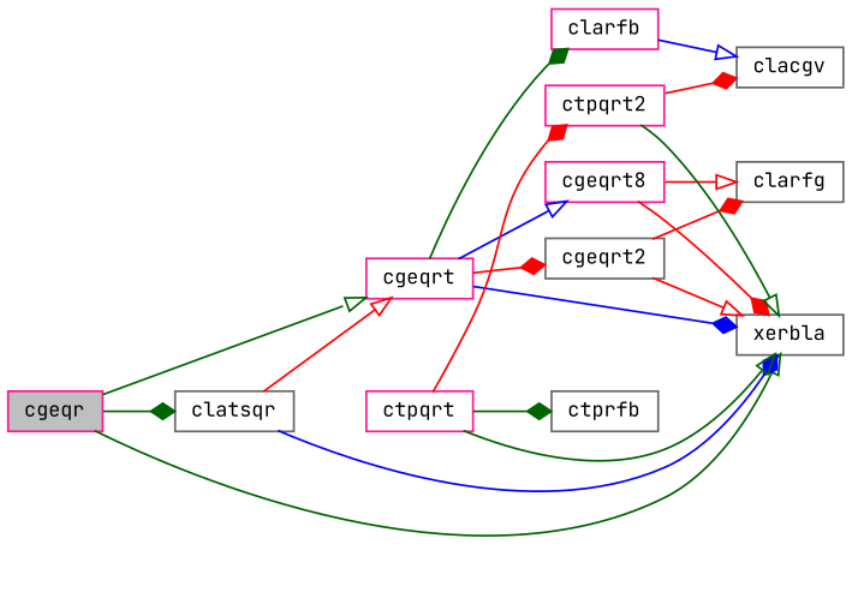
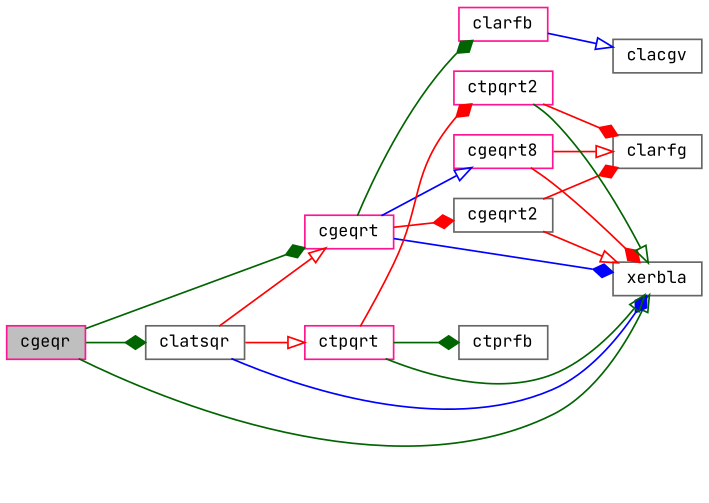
  digraph {
    fontname="JetBrains Mono"
    rankdir=LR
    node [color=deeppink fillcolor=white fontname="JetBrains Mono" fontsize=10 shape=record style=filled]
    edge [arrowhead=diamond color=red fontname="JetBrains Mono" fontsize=10 labelfontname=Helvetica labelfontsize=10 style=solid]
    n1 [fillcolor=grey75 fontcolor=black height=0.2 label=cgeqr width=0.4]
    n2 [height=0.2 label=cgeqrt width=0.4]
    n3 [color=gray40 height=0.2 label=xerbla width=0.4]
    n4 [color=gray40 height=0.2 label=clatsqr width=0.4]
    n5 [color=gray40 height=0.2 label=cgeqrt2 width=0.4]
    n6 [height=0.2 label=cgeqrt8 width=0.4]
    n7 [height=0.2 label=clarfb width=0.4]
    n8 [height=0.2 label=ctpqrt width=0.4]
    n9 [color=gray40 height=0.2 label=clarfg width=0.4]
    n10 [color=gray40 height=0.2 label=clacgv width=0.4]
    n11 [height=0.2 label=ctpqrt2 width=0.4]
    n12 [color=gray40 height=0.2 label=ctprfb width=0.4]
-   n1 -> n2 [arrowhead=onormal color=darkgreen]
+   n1 -> n2 [color=darkgreen]
    n1 -> n3 [arrowhead=onormal color=darkgreen]
    n1 -> n4 [color=darkgreen]
    n2 -> n3 [color=blue]
    n2 -> n5
    n2 -> n6 [arrowhead=onormal color=blue]
    n2 -> n7 [color=darkgreen]
    n4 -> n2 [arrowhead=onormal]
    n4 -> n3 [color=blue]
+   n4 -> n8 [arrowhead=onormal]
    n5 -> n3 [arrowhead=onormal]
    n5 -> n9
    n6 -> n3
    n6 -> n9 [arrowhead=onormal]
    n7 -> n10 [arrowhead=onormal color=blue]
    n8 -> n3 [arrowhead=onormal color=darkgreen]
    n8 -> n11
    n8 -> n12 [color=darkgreen]
    n11 -> n3 [arrowhead=onormal color=darkgreen]
-   n11 -> n10
+   n11 -> n9
  }
